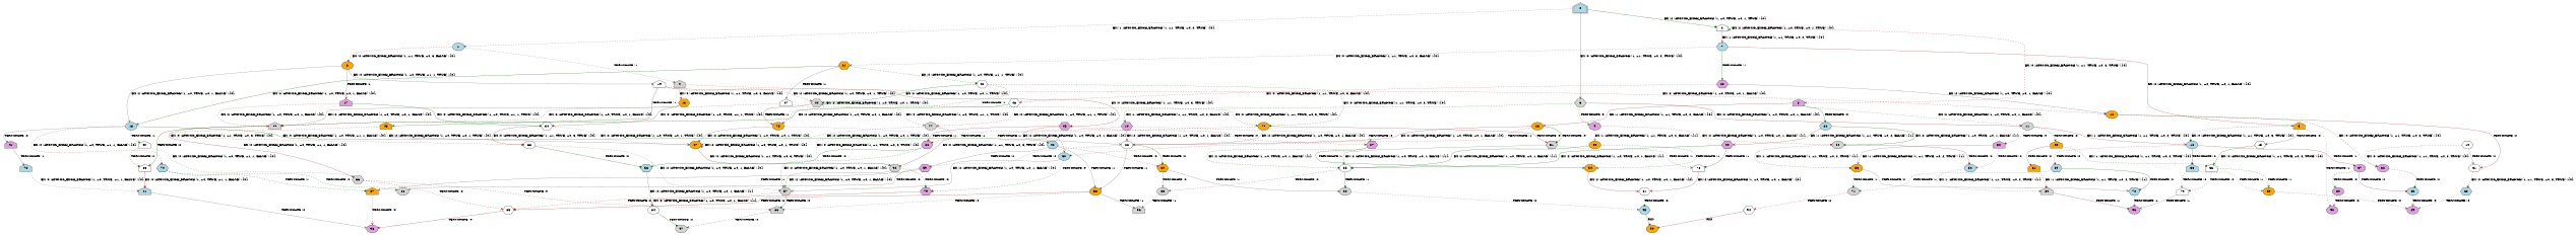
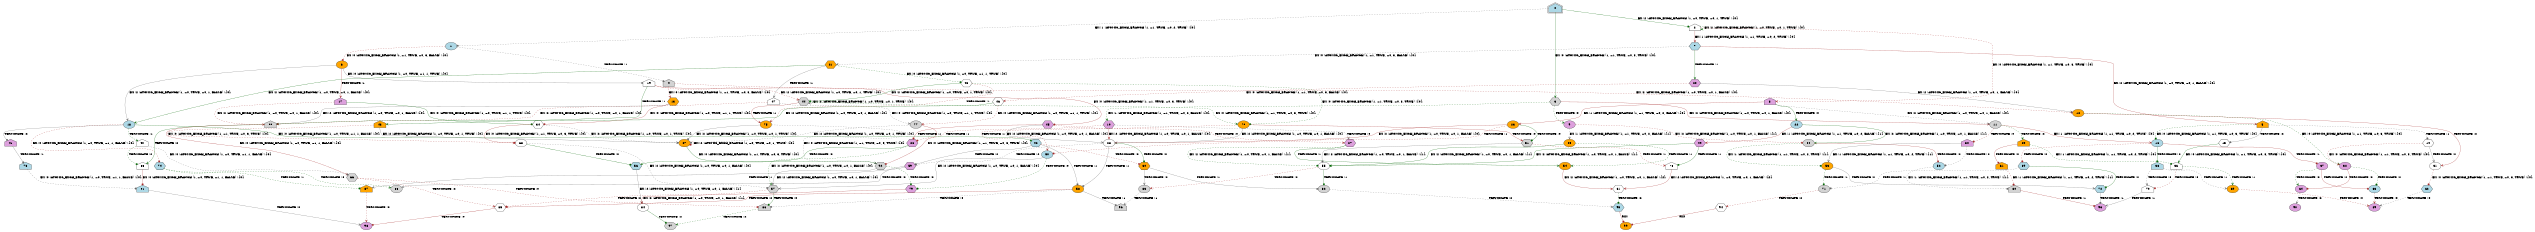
  digraph {
    node [fillcolor=white shape=ellipse style=filled]
    edge [arrowhead=vee color=brown style=solid]
    0 [fillcolor=lightblue peripheries=2 shape=house]
    1 [fillcolor=lightblue]
    2 [shape=house]
    3 [fillcolor=lightgrey shape=hexagon]
    4 [fillcolor=lightgrey shape=house]
    6 [fillcolor=orange]
    7 [fillcolor=lightblue shape=hexagon]
    8 [fillcolor=plum shape=house]
    9 [fillcolor=plum]
    10 [fillcolor=plum shape=hexagon]
    11 [fillcolor=lightgrey]
    12 [fillcolor=orange]
    13 [fillcolor=orange shape=hexagon]
    5 [fillcolor=orange shape=house]
    14 [shape=hexagon]
    15 [shape=hexagon]
    16 [fillcolor=lightblue]
    17 [fillcolor=plum shape=house]
    18 [fillcolor=lightblue]
    19 [shape=house]
    20 [fillcolor=plum shape=hexagon]
    21 [fillcolor=orange shape=hexagon]
    22 [fillcolor=lightblue]
    23 [fillcolor=orange]
    24 [fillcolor=lightgrey]
    25 [fillcolor=orange]
    26 [fillcolor=plum shape=hexagon]
    27 [fillcolor=plum shape=hexagon]
    28
    29 [fillcolor=orange shape=house]
    30 [fillcolor=plum shape=house]
    31
    32 [fillcolor=plum]
    33 [fillcolor=lightgrey shape=house]
    34 [shape=hexagon]
    36 [shape=house]
    37 [fillcolor=plum]
    38 [fillcolor=lightblue shape=house]
    39 [fillcolor=lightblue shape=hexagon]
    40 [shape=house]
    41 [fillcolor=plum shape=house]
    42 [fillcolor=lightblue shape=hexagon]
    74 [fillcolor=lightblue shape=hexagon]
    43 [fillcolor=orange shape=house]
    44 [fillcolor=lightgrey shape=hexagon]
    45 [fillcolor=plum shape=hexagon]
    46 [shape=hexagon]
    47 [shape=house]
    48 [shape=hexagon]
    49 [fillcolor=plum shape=hexagon]
    50 [fillcolor=lightblue]
    51 [fillcolor=lightgrey shape=hexagon]
    52 [fillcolor=lightblue]
    53 [fillcolor=orange]
    54 [fillcolor=orange]
    55
    56 [fillcolor=lightblue shape=hexagon]
    57 [fillcolor=lightgrey shape=hexagon]
    58 [fillcolor=orange]
    59 [fillcolor=plum shape=hexagon]
    60 [fillcolor=orange shape=hexagon]
    61 [fillcolor=orange shape=house]
    62 [fillcolor=lightblue shape=hexagon]
    63 [fillcolor=lightblue]
    64 [fillcolor=plum]
    65 [shape=house]
    66 [fillcolor=lightgrey shape=hexagon]
    67 [fillcolor=orange]
    68
    69 [fillcolor=orange]
    70 [shape=house]
    71 [fillcolor=lightgrey]
    72 [fillcolor=lightblue shape=hexagon]
    73 [fillcolor=lightblue shape=house]
    75 [fillcolor=orange]
    76 [fillcolor=orange]
    77 [fillcolor=lightgrey]
    78 [shape=house]
    79 [fillcolor=plum shape=hexagon]
    80 [fillcolor=lightgrey shape=house]
    81 [shape=hexagon]
    82 [fillcolor=lightgrey]
    83 [fillcolor=lightgrey]
    84
    85 [shape=hexagon]
    86 [fillcolor=lightgrey shape=house]
    96 [fillcolor=lightgrey shape=house]
    87 [fillcolor=orange shape=house]
    88 [fillcolor=lightgrey]
    89 [fillcolor=plum]
    90 [fillcolor=plum]
    91 [fillcolor=lightblue shape=house]
    92 [fillcolor=lightgrey shape=hexagon]
    93 [fillcolor=plum]
    94 [shape=hexagon]
    95 [fillcolor=lightblue shape=hexagon]
    97 [fillcolor=lightgrey]
    98 [fillcolor=plum]
    99 [fillcolor=orange]
    0 -> 1 [arrowhead=dot color=gray40 label="EX !1 !ATOMIC_EXCH_BRANCH (1, +1, TRUE, +0, 2, TRUE) !{0}" style=dashed]
    0 -> 2 [arrowhead=dot color=darkgreen label="EX !2 !ATOMIC_EXCH_BRANCH (1, +0, TRUE, +0, 1, TRUE) !{0}"]
    0 -> 3 [color=darkgreen label="EX !0 !ATOMIC_EXCH_BRANCH (1, +1, TRUE, +0, 3, TRUE) !{0}"]
    1 -> 4 [arrowhead=dot color=gray40 label="TERMINATE !1" style=dashed]
    1 -> 6 [arrowhead=dot label="EX !0 !ATOMIC_EXCH_BRANCH (1, +1, TRUE, +0, 3, FALSE) !{0}" style=dashed]
    2 -> 2 [color=darkgreen label="EX !2 !ATOMIC_EXCH_BRANCH (1, +0, TRUE, +0, 1, TRUE) !{0}" style=dashed]
    2 -> 7 [label="EX !1 !ATOMIC_EXCH_BRANCH (1, +1, TRUE, +0, 2, TRUE) !{0}"]
    2 -> 8 [label="EX !0 !ATOMIC_EXCH_BRANCH (1, +1, TRUE, +0, 3, TRUE) !{0}" style=dashed]
    3 -> 9 [color=darkgreen label="TERMINATE !0" style=dashed]
    3 -> 10 [color=darkgreen label="EX !1 !ATOMIC_EXCH_BRANCH (1, +1, TRUE, +0, 2, FALSE) !{0}" style=dashed]
    3 -> 11 [label="EX !2 !ATOMIC_EXCH_BRANCH (1, +0, TRUE, +0, 1, FALSE) !{0}"]
    4 -> 12 [arrowhead=dot label="EX !2 !ATOMIC_EXCH_BRANCH (1, +0, TRUE, +0, 1, FALSE) !{0}" style=dashed]
    4 -> 13 [label="EX !0 !ATOMIC_EXCH_BRANCH (1, +1, TRUE, +0, 3, FALSE) !{0}" style=dashed]
    6 -> 17 [label="TERMINATE !1"]
    6 -> 18 [color=gray40 label="EX !2 !ATOMIC_EXCH_BRANCH (1, +0, TRUE, +0, 1, FALSE) !{0}"]
    6 -> 19 [arrowhead=dot color=gray40 label="EX !0 !ATOMIC_EXCH_BRANCH (1, +0, TRUE, +1, 1, TRUE) !{0}"]
    7 -> 5 [label="EX !2 !ATOMIC_EXCH_BRANCH (1, +0, TRUE, +0, 1, FALSE) !{0}"]
    7 -> 20 [color=darkgreen label="TERMINATE !1"]
    7 -> 21 [color=gray40 label="EX !0 !ATOMIC_EXCH_BRANCH (1, +1, TRUE, +0, 3, FALSE) !{0}" style=dashed]
    8 -> 11 [color=gray40 label="EX !2 !ATOMIC_EXCH_BRANCH (1, +0, TRUE, +0, 1, FALSE) !{0}" style=dashed]
    8 -> 22 [color=darkgreen label="TERMINATE !0"]
    8 -> 23 [label="EX !1 !ATOMIC_EXCH_BRANCH (1, +1, TRUE, +0, 2, FALSE) !{0}"]
    9 -> 24 [arrowhead=dot label="EX !2 !ATOMIC_EXCH_BRANCH (1, +0, TRUE, +0, 1, FALSE) !{1}" style=dashed]
    9 -> 25 [color=gray40 label="EX !1 !ATOMIC_EXCH_BRANCH (1, +1, TRUE, +0, 2, FALSE) !{1}" style=dashed]
    10 -> 26 [arrowhead=dot label="TERMINATE !1" style=dashed]
    10 -> 27 [color=gray40 label="TERMINATE !0" style=dashed]
    10 -> 28 [label="EX !2 !ATOMIC_EXCH_BRANCH (1, +0, TRUE, +0, 1, FALSE) !{0}"]
    11 -> 16 [label="EX !1 !ATOMIC_EXCH_BRANCH (1, +1, TRUE, +0, 2, TRUE) !{0}"]
    11 -> 29 [color=darkgreen label="TERMINATE !2" style=dashed]
    11 -> 30 [arrowhead=dot label="TERMINATE !0" style=dashed]
    12 -> 31 [label="TERMINATE !2"]
    12 -> 32 [color=darkgreen label="EX !0 !ATOMIC_EXCH_BRANCH (1, +1, TRUE, +0, 3, TRUE) !{0}" style=dashed]
    13 -> 33 [arrowhead=dot color=gray40 label="EX !2 !ATOMIC_EXCH_BRANCH (1, +0, TRUE, +0, 1, FALSE) !{0}"]
    13 -> 34 [arrowhead=dot label="EX !0 !ATOMIC_EXCH_BRANCH (1, +0, TRUE, +1, 1, TRUE) !{0}"]
-   5 -> 90 [arrowhead=dot color=gray40 label="TERMINATE !1" style=dashed]
+   5 -> 14 [arrowhead=dot color=gray40 label="TERMINATE !1" style=dashed]
    5 -> 15 [arrowhead=dot color=gray40 label="TERMINATE !2"]
    5 -> 16 [arrowhead=dot color=darkgreen label="EX !0 !ATOMIC_EXCH_BRANCH (1, +1, TRUE, +0, 3, TRUE) !{0}" style=dashed]
    14 -> 31 [color=gray40 label="TERMINATE !2"]
    14 -> 32 [label="EX !0 !ATOMIC_EXCH_BRANCH (1, +1, TRUE, +0, 3, TRUE) !{0}" style=dashed]
    15 -> 36 [color=darkgreen label="EX !0 !ATOMIC_EXCH_BRANCH (1, +1, TRUE, +0, 3, TRUE) !{0}"]
    16 -> 37 [arrowhead=dot label="TERMINATE !1"]
    16 -> 38 [arrowhead=dot color=darkgreen label="TERMINATE !2"]
    16 -> 39 [arrowhead=dot label="TERMINATE !0" style=dashed]
    17 -> 33 [label="EX !2 !ATOMIC_EXCH_BRANCH (1, +0, TRUE, +0, 1, FALSE) !{0}" style=dashed]
    17 -> 34 [arrowhead=dot color=darkgreen label="EX !0 !ATOMIC_EXCH_BRANCH (1, +0, TRUE, +1, 1, TRUE) !{0}"]
    18 -> 40 [color=darkgreen label="TERMINATE !1" style=dashed]
    18 -> 41 [arrowhead=dot color=gray40 label="TERMINATE !2"]
    18 -> 42 [arrowhead=dot color=darkgreen label="EX !0 !ATOMIC_EXCH_BRANCH (1, +0, TRUE, +1, 1, FALSE) !{0}"]
    18 -> 74 [arrowhead=dot label="EX !0 !ATOMIC_EXCH_BRANCH (1, +0, TRUE, +1, 1, FALSE) !{0}" style=dashed]
    19 -> 43 [color=darkgreen label="TERMINATE !1"]
    19 -> 44 [label="EX !2 !ATOMIC_EXCH_BRANCH (1, +0, TRUE, +0, 1, TRUE) !{0}" style=dashed]
    19 -> 45 [arrowhead=dot label="EX !0 !ATOMIC_EXCH_BRANCH (1, +1, TRUE, +0, 3, TRUE) !{0}"]
    20 -> 12 [color=gray40 label="EX !2 !ATOMIC_EXCH_BRANCH (1, +0, TRUE, +0, 1, FALSE) !{0}"]
    20 -> 46 [label="EX !0 !ATOMIC_EXCH_BRANCH (1, +1, TRUE, +0, 3, FALSE) !{0}" style=dashed]
    21 -> 18 [color=darkgreen label="EX !2 !ATOMIC_EXCH_BRANCH (1, +0, TRUE, +0, 1, FALSE) !{0}"]
    21 -> 47 [color=gray40 label="TERMINATE !1"]
    21 -> 48 [arrowhead=dot color=darkgreen label="EX !0 !ATOMIC_EXCH_BRANCH (1, +0, TRUE, +1, 1, TRUE) !{0}" style=dashed]
    22 -> 24 [color=darkgreen label="EX !2 !ATOMIC_EXCH_BRANCH (1, +0, TRUE, +0, 1, FALSE) !{1}"]
    22 -> 49 [label="EX !1 !ATOMIC_EXCH_BRANCH (1, +1, TRUE, +0, 2, FALSE) !{1}"]
    23 -> 28 [label="EX !2 !ATOMIC_EXCH_BRANCH (1, +0, TRUE, +0, 1, FALSE) !{0}"]
    23 -> 50 [arrowhead=dot label="TERMINATE !1" style=dashed]
    23 -> 51 [arrowhead=dot color=darkgreen label="TERMINATE !0"]
    24 -> 52 [arrowhead=dot label="TERMINATE !2"]
    24 -> 53 [arrowhead=dot color=darkgreen label="EX !1 !ATOMIC_EXCH_BRANCH (1, +1, TRUE, +0, 2, TRUE) !{1}" style=dashed]
    25 -> 54 [color=darkgreen label="TERMINATE !1" style=dashed]
    25 -> 55 [color=darkgreen label="EX !2 !ATOMIC_EXCH_BRANCH (1, +0, TRUE, +0, 1, FALSE) !{1}"]
    26 -> 56 [color=darkgreen label="TERMINATE !0"]
    26 -> 57 [color=darkgreen label="EX !2 !ATOMIC_EXCH_BRANCH (1, +0, TRUE, +0, 1, FALSE) !{0}" style=dashed]
    27 -> 54 [color=darkgreen label="TERMINATE !1"]
    27 -> 55 [arrowhead=dot color=darkgreen label="EX !2 !ATOMIC_EXCH_BRANCH (1, +0, TRUE, +0, 1, FALSE) !{1}" style=dashed]
    28 -> 58 [arrowhead=dot color=gray40 label="TERMINATE !1"]
    28 -> 59 [color=gray40 label="TERMINATE !2" style=dashed]
    28 -> 60 [arrowhead=dot color=darkgreen label="TERMINATE !0"]
    29 -> 36 [arrowhead=dot color=darkgreen label="EX !1 !ATOMIC_EXCH_BRANCH (1, +1, TRUE, +0, 2, TRUE) !{0}" style=dashed]
    29 -> 61 [arrowhead=dot label="TERMINATE !0"]
    30 -> 52 [arrowhead=dot color=gray40 label="TERMINATE !2" style=dashed]
    30 -> 53 [color=gray40 label="EX !1 !ATOMIC_EXCH_BRANCH (1, +1, TRUE, +0, 2, TRUE) !{1}"]
    31 -> 62 [arrowhead=dot label="EX !0 !ATOMIC_EXCH_BRANCH (1, +1, TRUE, +0, 3, TRUE) !{0}" style=dashed]
    32 -> 63 [arrowhead=dot color=darkgreen label="TERMINATE !2" style=dashed]
+   32 -> 64 [arrowhead=dot label="TERMINATE !0"]
    33 -> 65 [color=darkgreen label="TERMINATE !2"]
    33 -> 66 [label="EX !0 !ATOMIC_EXCH_BRANCH (1, +0, TRUE, +1, 1, FALSE) !{0}"]
    34 -> 67 [color=gray40 label="EX !2 !ATOMIC_EXCH_BRANCH (1, +0, TRUE, +0, 1, TRUE) !{0}" style=dashed]
    34 -> 68 [label="EX !0 !ATOMIC_EXCH_BRANCH (1, +1, TRUE, +0, 3, TRUE) !{0}"]
    36 -> 69 [color=darkgreen label="TERMINATE !1" style=dashed]
    36 -> 70 [arrowhead=dot label="TERMINATE !0" style=dashed]
    37 -> 63 [arrowhead=dot label="TERMINATE !2"]
    37 -> 64 [color=darkgreen label="TERMINATE !0" style=dashed]
    38 -> 69 [color=gray40 label="TERMINATE !1" style=dashed]
    38 -> 70 [color=gray40 label="TERMINATE !0" style=dashed]
    39 -> 71 [arrowhead=dot color=gray40 label="TERMINATE !1" style=dashed]
    39 -> 72 [arrowhead=dot color=darkgreen label="TERMINATE !2"]
    40 -> 65 [arrowhead=dot color=darkgreen label="TERMINATE !2" style=dashed]
    40 -> 66 [arrowhead=dot color=gray40 label="EX !0 !ATOMIC_EXCH_BRANCH (1, +0, TRUE, +1, 1, FALSE) !{0}" style=dashed]
    41 -> 73 [arrowhead=dot color=gray40 label="TERMINATE !1"]
    42 -> 58 [arrowhead=dot color=gray40 label="TERMINATE !1"]
    42 -> 59 [arrowhead=dot color=gray40 label="TERMINATE !2"]
    42 -> 60 [arrowhead=dot label="TERMINATE !0" style=dashed]
    74 -> 87 [arrowhead=dot color=darkgreen label="TERMINATE !1" style=dashed]
    74 -> 88 [color=darkgreen label="TERMINATE !0" style=dashed]
    43 -> 67 [color=gray40 label="EX !2 !ATOMIC_EXCH_BRANCH (1, +0, TRUE, +0, 1, TRUE) !{0}"]
    43 -> 68 [arrowhead=dot label="EX !0 !ATOMIC_EXCH_BRANCH (1, +1, TRUE, +0, 3, TRUE) !{0}" style=dashed]
    44 -> 44 [color=gray40 label="EX !2 !ATOMIC_EXCH_BRANCH (1, +0, TRUE, +0, 1, TRUE) !{0}"]
    44 -> 75 [label="TERMINATE !1"]
    44 -> 76 [color=darkgreen label="EX !0 !ATOMIC_EXCH_BRANCH (1, +1, TRUE, +0, 3, TRUE) !{0}" style=dashed]
    45 -> 26 [arrowhead=dot label="TERMINATE !1"]
    45 -> 27 [label="TERMINATE !0" style=dashed]
    45 -> 28 [color=gray40 label="EX !2 !ATOMIC_EXCH_BRANCH (1, +0, TRUE, +0, 1, FALSE) !{0}"]
    46 -> 33 [color=darkgreen label="EX !2 !ATOMIC_EXCH_BRANCH (1, +0, TRUE, +0, 1, FALSE) !{0}"]
    46 -> 77 [label="EX !0 !ATOMIC_EXCH_BRANCH (1, +0, TRUE, +1, 1, TRUE) !{0}" style=dashed]
    47 -> 33 [label="EX !2 !ATOMIC_EXCH_BRANCH (1, +0, TRUE, +0, 1, FALSE) !{0}" style=dashed]
    47 -> 77 [color=gray40 label="EX !0 !ATOMIC_EXCH_BRANCH (1, +0, TRUE, +1, 1, TRUE) !{0}" style=dashed]
    48 -> 44 [arrowhead=dot color=darkgreen label="EX !2 !ATOMIC_EXCH_BRANCH (1, +0, TRUE, +0, 1, TRUE) !{0}"]
    48 -> 75 [label="TERMINATE !1" style=dashed]
    48 -> 76 [arrowhead=dot color=darkgreen label="EX !0 !ATOMIC_EXCH_BRANCH (1, +1, TRUE, +0, 3, TRUE) !{0}" style=dashed]
    49 -> 55 [arrowhead=dot color=darkgreen label="EX !2 !ATOMIC_EXCH_BRANCH (1, +0, TRUE, +0, 1, FALSE) !{1}"]
    49 -> 78 [arrowhead=dot color=darkgreen label="TERMINATE !1"]
    50 -> 57 [color=gray40 label="EX !2 !ATOMIC_EXCH_BRANCH (1, +0, TRUE, +0, 1, FALSE) !{0}"]
    50 -> 79 [arrowhead=dot color=darkgreen label="TERMINATE !0" style=dashed]
    51 -> 55 [arrowhead=dot color=gray40 label="EX !2 !ATOMIC_EXCH_BRANCH (1, +0, TRUE, +0, 1, FALSE) !{1}"]
    51 -> 78 [label="TERMINATE !1" style=dashed]
    52 -> 80 [arrowhead=dot color=gray40 label="EX !1 !ATOMIC_EXCH_BRANCH (1, +1, TRUE, +0, 2, TRUE) !{1}" style=dashed]
    53 -> 71 [arrowhead=dot color=darkgreen label="TERMINATE !1" style=dashed]
    53 -> 72 [color=gray40 label="TERMINATE !2"]
    54 -> 81 [label="EX !2 !ATOMIC_EXCH_BRANCH (1, +0, TRUE, +0, 1, FALSE) !{2}"]
    55 -> 82 [arrowhead=dot color=darkgreen label="TERMINATE !1"]
    55 -> 83 [label="TERMINATE !2" style=dashed]
    56 -> 84 [color=gray40 label="EX !2 !ATOMIC_EXCH_BRANCH (1, +0, TRUE, +0, 1, FALSE) !{1}"]
    57 -> 85 [arrowhead=dot label="TERMINATE !2" style=dashed]
    57 -> 86 [arrowhead=dot color=darkgreen label="TERMINATE !0"]
    58 -> 85 [label="TERMINATE !2"]
    58 -> 86 [arrowhead=dot color=gray40 label="TERMINATE !0" style=dashed]
    58 -> 96 [arrowhead=dot color=gray40 label="TERMINATE !1"]
    59 -> 87 [color=gray40 label="TERMINATE !1"]
    59 -> 88 [color=gray40 label="TERMINATE !0"]
    60 -> 82 [arrowhead=dot color=gray40 label="TERMINATE !1"]
    60 -> 83 [color=gray40 label="TERMINATE !2"]
    61 -> 80 [arrowhead=dot label="EX !1 !ATOMIC_EXCH_BRANCH (1, +1, TRUE, +0, 2, TRUE) !{1}" style=dashed]
    62 -> 89 [color=gray40 label="TERMINATE !0" style=dashed]
    63 -> 89 [label="TERMINATE !0" style=dashed]
    64 -> 90 [color=gray40 label="TERMINATE !2" style=dashed]
    65 -> 91 [arrowhead=dot label="EX !0 !ATOMIC_EXCH_BRANCH (1, +0, TRUE, +1, 1, FALSE) !{0}"]
    66 -> 85 [label="TERMINATE !2" style=dashed]
    66 -> 86 [arrowhead=dot label="TERMINATE !0" style=dashed]
    67 -> 67 [arrowhead=dot label="EX !2 !ATOMIC_EXCH_BRANCH (1, +0, TRUE, +0, 1, TRUE) !{0}" style=dashed]
    67 -> 92 [color=darkgreen label="EX !0 !ATOMIC_EXCH_BRANCH (1, +1, TRUE, +0, 3, TRUE) !{0}"]
    68 -> 56 [arrowhead=dot color=darkgreen label="TERMINATE !0"]
    68 -> 57 [arrowhead=dot color=gray40 label="EX !2 !ATOMIC_EXCH_BRANCH (1, +0, TRUE, +0, 1, FALSE) !{0}" style=dashed]
    69 -> 89 [label="TERMINATE !0" style=dashed]
    70 -> 93 [color=gray40 label="TERMINATE !1"]
    71 -> 94 [label="TERMINATE !2" style=dashed]
    72 -> 93 [arrowhead=dot color=gray40 label="TERMINATE !1"]
    73 -> 91 [arrowhead=dot color=gray40 label="EX !0 !ATOMIC_EXCH_BRANCH (1, +0, TRUE, +1, 1, FALSE) !{0}" style=dashed]
    75 -> 67 [arrowhead=dot color=gray40 label="EX !2 !ATOMIC_EXCH_BRANCH (1, +0, TRUE, +0, 1, TRUE) !{0}"]
    75 -> 92 [color=gray40 label="EX !0 !ATOMIC_EXCH_BRANCH (1, +1, TRUE, +0, 3, TRUE) !{0}" style=dashed]
    76 -> 28 [color=gray40 label="EX !2 !ATOMIC_EXCH_BRANCH (1, +0, TRUE, +0, 1, FALSE) !{0}"]
    76 -> 50 [label="TERMINATE !1" style=dashed]
    76 -> 51 [label="TERMINATE !0"]
    77 -> 67 [arrowhead=dot color=gray40 label="EX !2 !ATOMIC_EXCH_BRANCH (1, +0, TRUE, +0, 1, TRUE) !{0}" style=dashed]
    77 -> 92 [arrowhead=dot label="EX !0 !ATOMIC_EXCH_BRANCH (1, +1, TRUE, +0, 3, TRUE) !{0}"]
    78 -> 81 [label="EX !2 !ATOMIC_EXCH_BRANCH (1, +0, TRUE, +0, 1, FALSE) !{2}"]
    79 -> 84 [label="EX !2 !ATOMIC_EXCH_BRANCH (1, +0, TRUE, +0, 1, FALSE) !{1}"]
    80 -> 93 [arrowhead=dot label="TERMINATE !1"]
    81 -> 95 [arrowhead=dot color=darkgreen label="TERMINATE !2" style=dashed]
    82 -> 95 [color=gray40 label="TERMINATE !2" style=dashed]
    83 -> 96 [color=gray40 label="TERMINATE !1" style=dashed]
    84 -> 97 [arrowhead=dot color=darkgreen label="TERMINATE !2"]
    85 -> 98 [arrowhead=dot label="TERMINATE !0"]
    86 -> 97 [color=darkgreen label="TERMINATE !2" style=dashed]
    87 -> 98 [label="TERMINATE !0" style=dashed]
    91 -> 98 [color=gray40 label="TERMINATE !0"]
    92 -> 57 [color=gray40 label="EX !2 !ATOMIC_EXCH_BRANCH (1, +0, TRUE, +0, 1, FALSE) !{0}"]
    92 -> 79 [arrowhead=dot color=darkgreen label="TERMINATE !0" style=dashed]
    94 -> 99 [arrowhead=dot label=exit]
    95 -> 99 [arrowhead=dot label=exit]
  }
